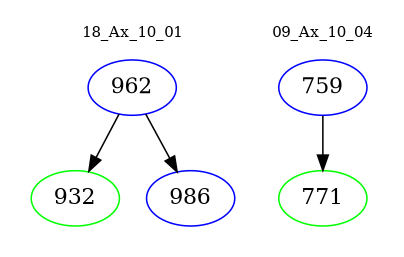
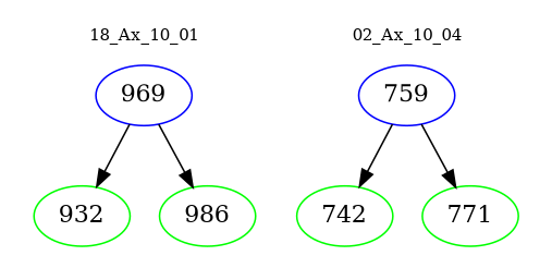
  digraph {
    node [color=green]
    edge [color=black]
-   n1 [color=blue label=962]
+   n1 [color=blue label=969]
    n2 [label=932]
-   n3 [color=blue label=986]
+   n3 [label=986]
    n4 [color=blue label=759]
+   n5 [label=742]
    n6 [label=771]
    subgraph cluster_1 {
      color=white
      fontsize=10
      label="18_Ax_10_01"
      n1
      n2
      n3
    }
    subgraph cluster_2 {
      color=white
      fontsize=10
-     label="09_Ax_10_04"
+     label="02_Ax_10_04"
      n4
+     n5
      n6
    }
    n1 -> n2
    n1 -> n3
+   n4 -> n5
    n4 -> n6
  }
